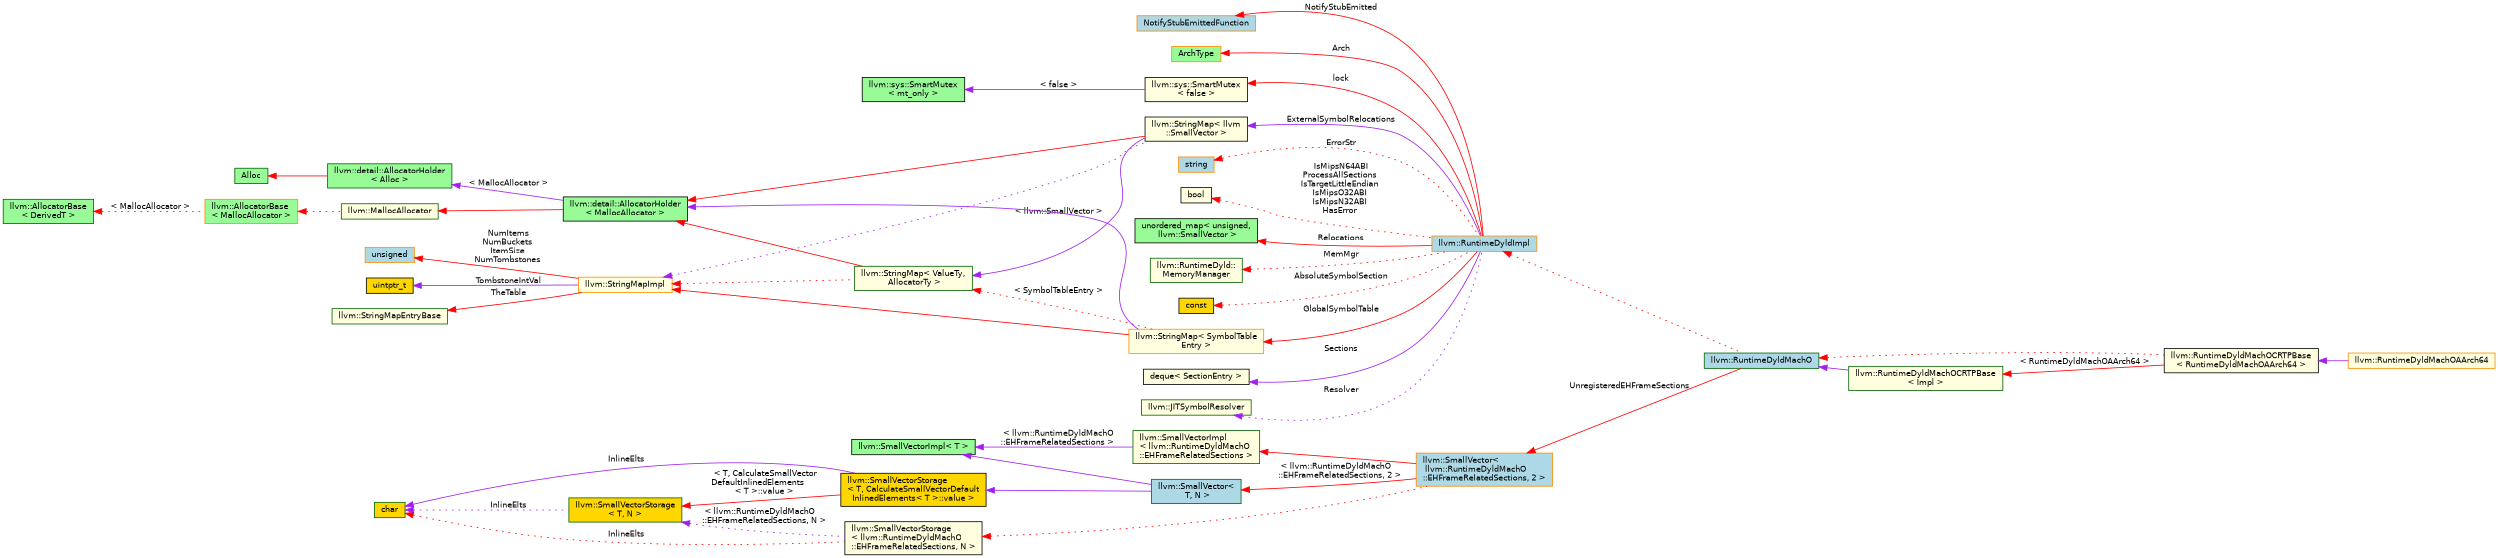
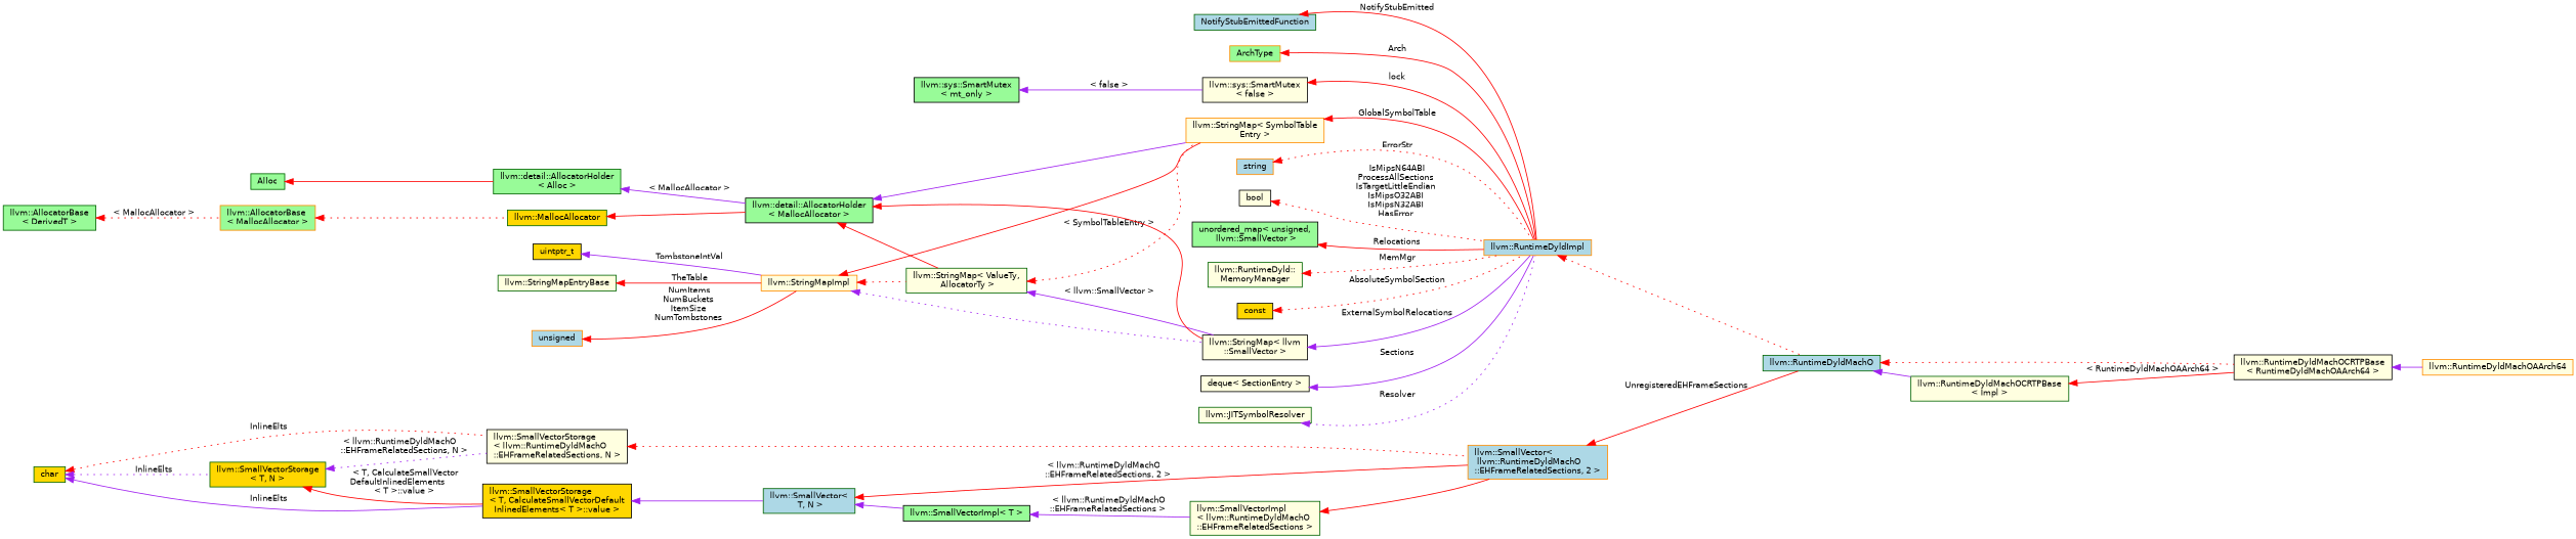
  digraph {
    rankdir=LR
    node [color=darkgreen fillcolor=lightyellow fontname=Helvetica fontsize=10 shape=record style=filled]
    edge [color=red dir=back fontname=Helvetica fontsize=10 labelfontname=Helvetica labelfontsize=10 style=solid]
    n1 [color=darkorange fontcolor=black height=0.2 label="llvm::RuntimeDyldMachOAArch64" width=0.4]
    n2 [color=black height=0.2 label="llvm::RuntimeDyldMachOCRTPBase\l\< RuntimeDyldMachOAArch64 \>" width=0.4]
    n3 [fillcolor=lightblue height=0.2 label="llvm::RuntimeDyldMachO" width=0.4]
    n4 [height=0.2 label="llvm::RuntimeDyldMachOCRTPBase\l\< Impl \>" width=0.4]
    n5 [color=darkorange fillcolor=lightblue height=0.2 label="llvm::RuntimeDyldImpl" width=0.4]
    n6 [color=black height=0.2 label="llvm::sys::SmartMutex\l\< false \>" width=0.4]
    n7 [color=black fillcolor=palegreen height=0.2 label="llvm::sys::SmartMutex\l\< mt_only \>" width=0.4]
    n8 [color=black height=0.2 label="deque\< SectionEntry \>" width=0.4]
    n9 [height=0.2 label="llvm::JITSymbolResolver" width=0.4]
-   n10 [color=darkorange fillcolor=lightblue height=0.2 label=NotifyStubEmittedFunction width=0.4]
+   n10 [fillcolor=lightblue height=0.2 label=NotifyStubEmittedFunction width=0.4]
    n11 [color=darkorange fillcolor=palegreen height=0.2 label=ArchType width=0.4]
    n12 [color=black height=0.2 label="llvm::StringMap\< llvm\l::SmallVector \>" width=0.4]
    n13 [color=darkorange height=0.2 label="llvm::StringMapImpl" width=0.4]
    n14 [height=0.2 label="llvm::StringMap\< ValueTy,\l AllocatorTy \>" width=0.4]
    n15 [color=darkorange height=0.2 label="llvm::StringMap\< SymbolTable\lEntry \>" width=0.4]
    n16 [height=0.2 label="llvm::StringMapEntryBase" width=0.4]
    n17 [color=darkorange fillcolor=lightblue height=0.2 label=unsigned width=0.4]
    n18 [color=black fillcolor=gold height=0.2 label=uintptr_t width=0.4]
    n19 [color=black fillcolor=palegreen height=0.2 label="llvm::detail::AllocatorHolder\l\< MallocAllocator \>" width=0.4]
-   n20 [height=0.2 label="llvm::MallocAllocator" width=0.4]
+   n20 [fillcolor=gold height=0.2 label="llvm::MallocAllocator" width=0.4]
    n21 [color=darkorange fillcolor=palegreen height=0.2 label="llvm::AllocatorBase\l\< MallocAllocator \>" width=0.4]
    n22 [fillcolor=palegreen height=0.2 label="llvm::AllocatorBase\l\< DerivedT \>" width=0.4]
    n23 [fillcolor=palegreen height=0.2 label="llvm::detail::AllocatorHolder\l\< Alloc \>" width=0.4]
    n24 [fillcolor=palegreen height=0.2 label=Alloc width=0.4]
    n25 [color=darkorange fillcolor=lightblue height=0.2 label=string width=0.4]
    n26 [color=black height=0.2 label=bool width=0.4]
    n27 [color=black fillcolor=palegreen height=0.2 label="unordered_map\< unsigned,\l llvm::SmallVector \>" width=0.4]
    n28 [height=0.2 label="llvm::RuntimeDyld::\lMemoryManager" width=0.4]
    n29 [color=black fillcolor=gold height=0.2 label=const width=0.4]
    n30 [color=darkorange fillcolor=lightblue height=0.2 label="llvm::SmallVector\<\l llvm::RuntimeDyldMachO\l::EHFrameRelatedSections, 2 \>" width=0.4]
    n31 [height=0.2 label="llvm::SmallVectorImpl\l\< llvm::RuntimeDyldMachO\l::EHFrameRelatedSections \>" width=0.4]
    n32 [color=black fillcolor=palegreen height=0.2 label="llvm::SmallVectorImpl\< T \>" width=0.4]
    n33 [fillcolor=lightblue height=0.2 label="llvm::SmallVector\<\l T, N \>" width=0.4]
    n34 [color=black height=0.2 label="llvm::SmallVectorStorage\l\< llvm::RuntimeDyldMachO\l::EHFrameRelatedSections, N \>" width=0.4]
    n35 [fillcolor=gold height=0.2 label=char width=0.4]
    n36 [fillcolor=gold height=0.2 label="llvm::SmallVectorStorage\l\< T, N \>" width=0.4]
    n37 [color=black fillcolor=gold height=0.2 label="llvm::SmallVectorStorage\l\< T, CalculateSmallVectorDefault\lInlinedElements\< T \>::value \>" width=0.4]
    n2 -> n1 [color=purple]
    n3 -> n2 [style=dotted]
    n3 -> n4 [color=purple]
    n4 -> n2 [label=" \< RuntimeDyldMachOAArch64 \>"]
    n5 -> n3 [style=dotted]
    n6 -> n5 [label=" lock"]
    n7 -> n6 [color=purple label=" \< false \>"]
    n8 -> n5 [color=purple label=" Sections"]
    n9 -> n5 [color=purple label=" Resolver" style=dotted]
    n10 -> n5 [label=" NotifyStubEmitted"]
    n11 -> n5 [label=" Arch"]
    n12 -> n5 [color=purple label=" ExternalSymbolRelocations"]
    n13 -> n12 [color=purple style=dotted]
    n13 -> n14 [style=dotted]
    n13 -> n15
    n14 -> n12 [color=purple label=" \< llvm::SmallVector \>"]
    n14 -> n15 [label=" \< SymbolTableEntry \>" style=dotted]
    n15 -> n5 [label=" GlobalSymbolTable"]
    n16 -> n13 [label=" TheTable"]
    n17 -> n13 [label=" NumItems\nNumBuckets\nItemSize\nNumTombstones"]
    n18 -> n13 [color=purple label=" TombstoneIntVal"]
    n19 -> n12
    n19 -> n14
    n19 -> n15 [color=purple]
    n20 -> n19
    n21 -> n20 [style=dotted]
    n22 -> n21 [label=" \< MallocAllocator \>" style=dotted]
    n23 -> n19 [color=purple label=" \< MallocAllocator \>"]
    n24 -> n23
    n25 -> n5 [label=" ErrorStr" style=dotted]
    n26 -> n5 [label=" IsMipsN64ABI\nProcessAllSections\nIsTargetLittleEndian\nIsMipsO32ABI\nIsMipsN32ABI\nHasError" style=dotted]
    n27 -> n5 [label=" Relocations"]
    n28 -> n5 [label=" MemMgr" style=dotted]
    n29 -> n5 [label=" AbsoluteSymbolSection" style=dotted]
    n30 -> n3 [label=" UnregisteredEHFrameSections"]
    n31 -> n30
    n32 -> n31 [color=purple label=" \< llvm::RuntimeDyldMachO\l::EHFrameRelatedSections \>"]
-   n32 -> n33 [color=purple]
+   n33 -> n32 [color=purple]
    n33 -> n30 [label=" \< llvm::RuntimeDyldMachO\l::EHFrameRelatedSections, 2 \>"]
    n34 -> n30 [style=dotted]
    n35 -> n34 [label=" InlineElts" style=dotted]
    n35 -> n36 [color=purple label=" InlineElts" style=dotted]
    n35 -> n37 [color=purple label=" InlineElts"]
    n36 -> n34 [color=purple label=" \< llvm::RuntimeDyldMachO\l::EHFrameRelatedSections, N \>" style=dotted]
    n36 -> n37 [label=" \< T, CalculateSmallVector\lDefaultInlinedElements\l\< T \>::value \>"]
    n37 -> n33 [color=purple]
  }
